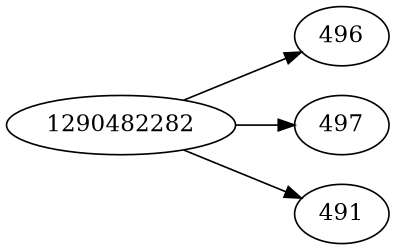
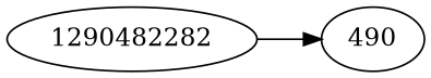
  strict digraph {
    rankdir=LR
    1290482282
-   496
-   497
-   491
-   1290482282 -> 496
-   1290482282 -> 497
+   491 [label=490]
    1290482282 -> 491
  }
